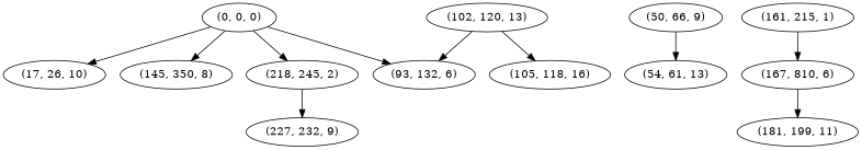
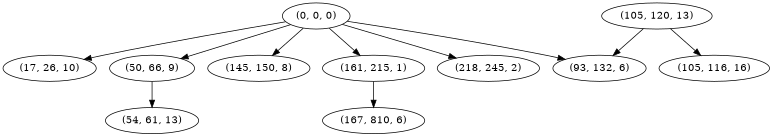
  digraph {
    "(0, 0, 0)"
    "(17, 26, 10)"
    "(50, 66, 9)"
    "(93, 132, 6)"
-   "(145, 150, 8)" [label="(145, 350, 8)"]
+   "(145, 150, 8)"
    "(161, 215, 1)"
    "(218, 245, 2)"
    "(54, 61, 13)"
    n9 [label="(167, 810, 6)"]
-   "(227, 232, 9)"
-   "(102, 120, 13)"
-   "(105, 116, 16)" [label="(105, 118, 16)"]
-   "(181, 199, 11)"
+   "(102, 120, 13)" [label="(105, 120, 13)"]
+   "(105, 116, 16)"
    "(0, 0, 0)" -> "(17, 26, 10)"
+   "(0, 0, 0)" -> "(50, 66, 9)"
    "(0, 0, 0)" -> "(93, 132, 6)"
    "(0, 0, 0)" -> "(145, 150, 8)"
+   "(0, 0, 0)" -> "(161, 215, 1)"
    "(0, 0, 0)" -> "(218, 245, 2)"
    "(50, 66, 9)" -> "(54, 61, 13)"
    "(161, 215, 1)" -> n9
-   "(218, 245, 2)" -> "(227, 232, 9)"
-   n9 -> "(181, 199, 11)"
    "(102, 120, 13)" -> "(93, 132, 6)"
    "(102, 120, 13)" -> "(105, 116, 16)"
  }
